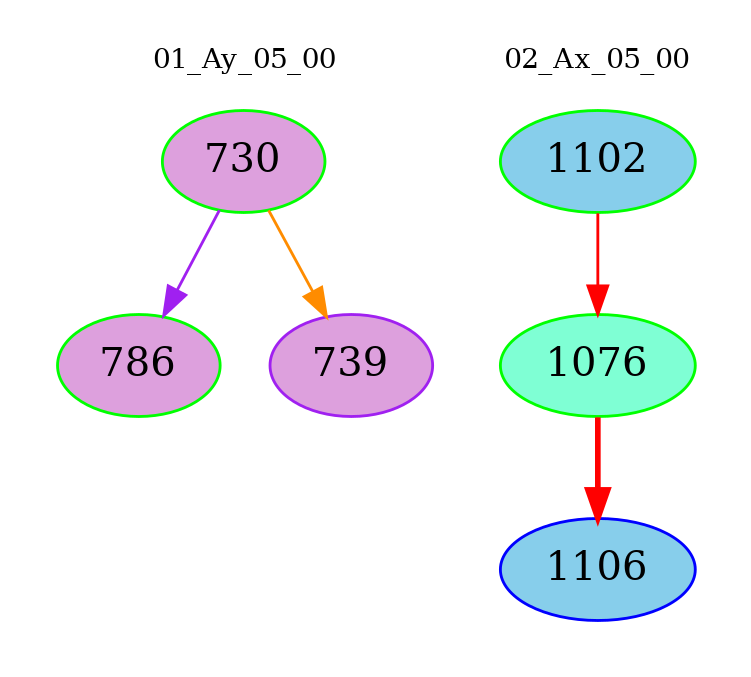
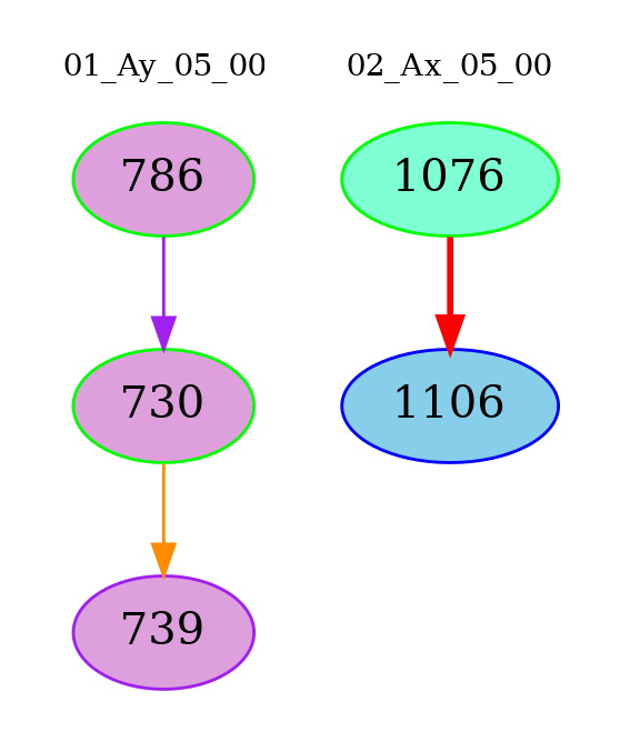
  digraph {
    node [color=green fillcolor=plum style=filled]
    edge [color=red style=solid]
    n1 [label=786]
    n2 [label=730]
    n3 [color=purple label=739]
-   n4 [fillcolor=skyblue label=1102]
    n5 [fillcolor=aquamarine label=1076]
    n6 [color=blue fillcolor=skyblue label=1106]
    subgraph cluster_1 {
      color=white
      fontsize=10
      label="01_Ay_05_00"
      n1
      n2
      n3
    }
    subgraph cluster_2 {
      color=white
      fontsize=10
      label="02_Ax_05_00"
-     n4
      n5
      n6
    }
-   n2 -> n1 [color=purple]
+   n1 -> n2 [color=purple]
    n2 -> n3 [color=darkorange]
-   n4 -> n5
    n5 -> n6 [style=bold]
  }
